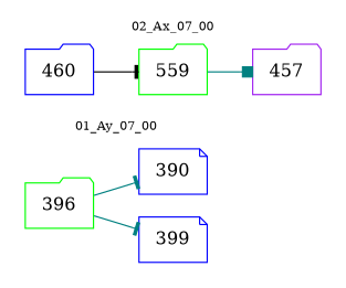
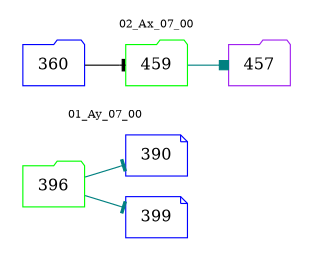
  digraph {
    rankdir=LR
    node [color=blue shape=folder]
    edge [arrowhead=tee color=teal]
    n1 [label=399 shape=note]
    n2 [color=green label=396]
    n3 [label=390 shape=note]
-   n4 [label=460]
-   n5 [color=green label=559]
+   n4 [label=360]
+   n5 [color=green label=459]
    n6 [color=purple label=457]
    subgraph cluster_1 {
      color=white
      fontsize=10
      label="01_Ay_07_00"
      n1
      n2
      n3
    }
    subgraph cluster_2 {
      color=white
      fontsize=10
      label="02_Ax_07_00"
      n4
      n5
      n6
    }
    n2 -> n1
    n2 -> n3
    n4 -> n5 [color=black]
    n5 -> n6 [arrowhead=box]
  }
